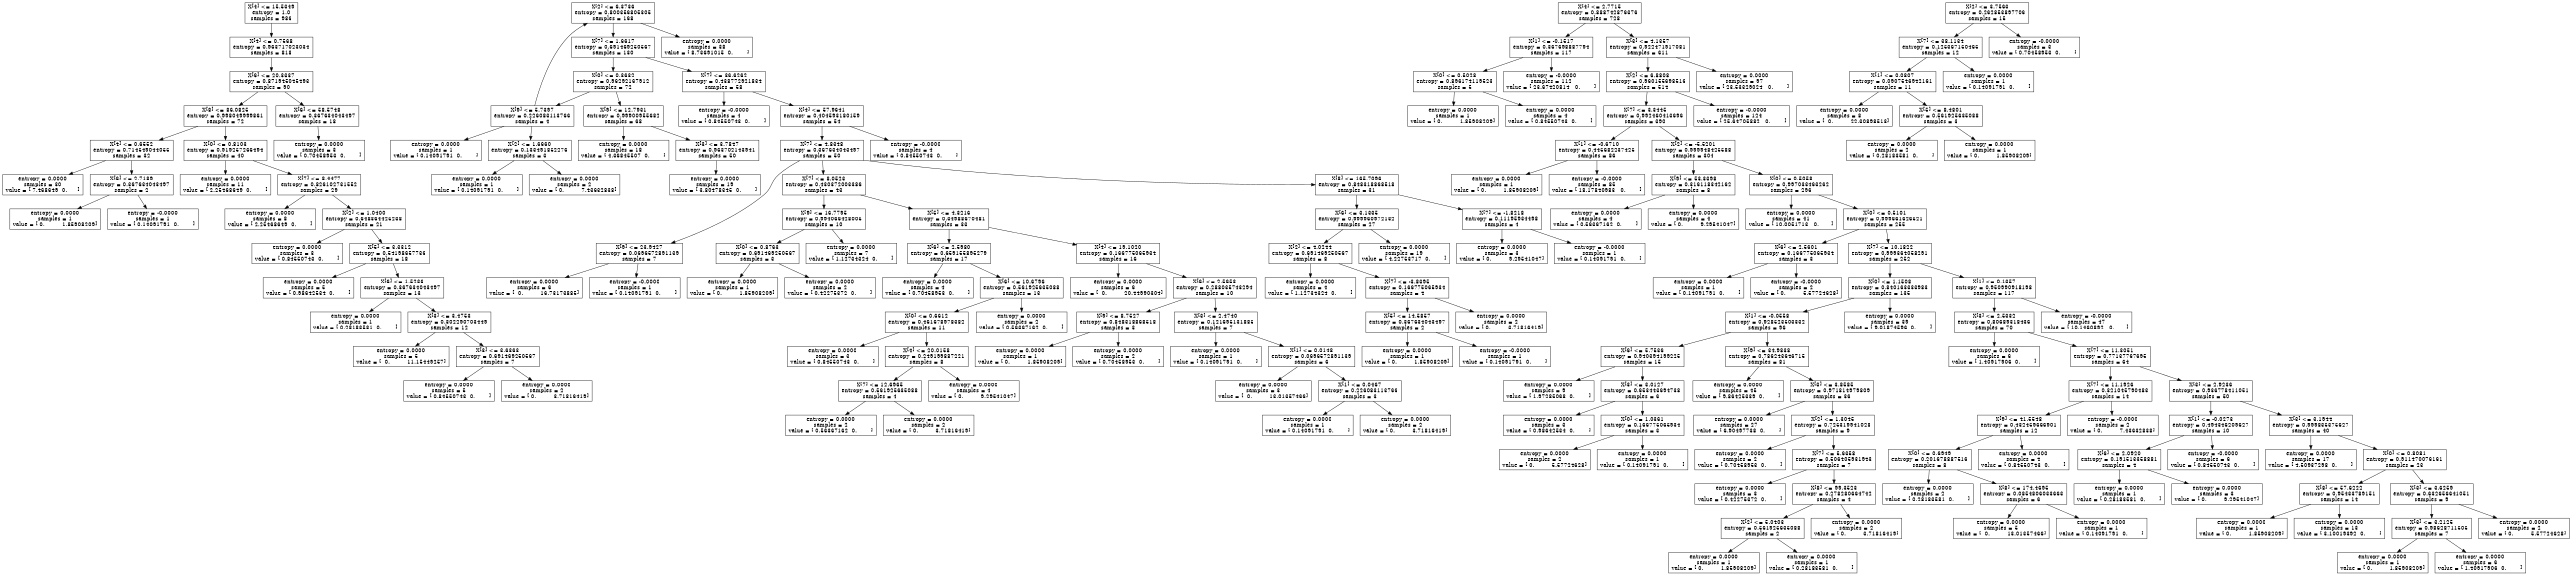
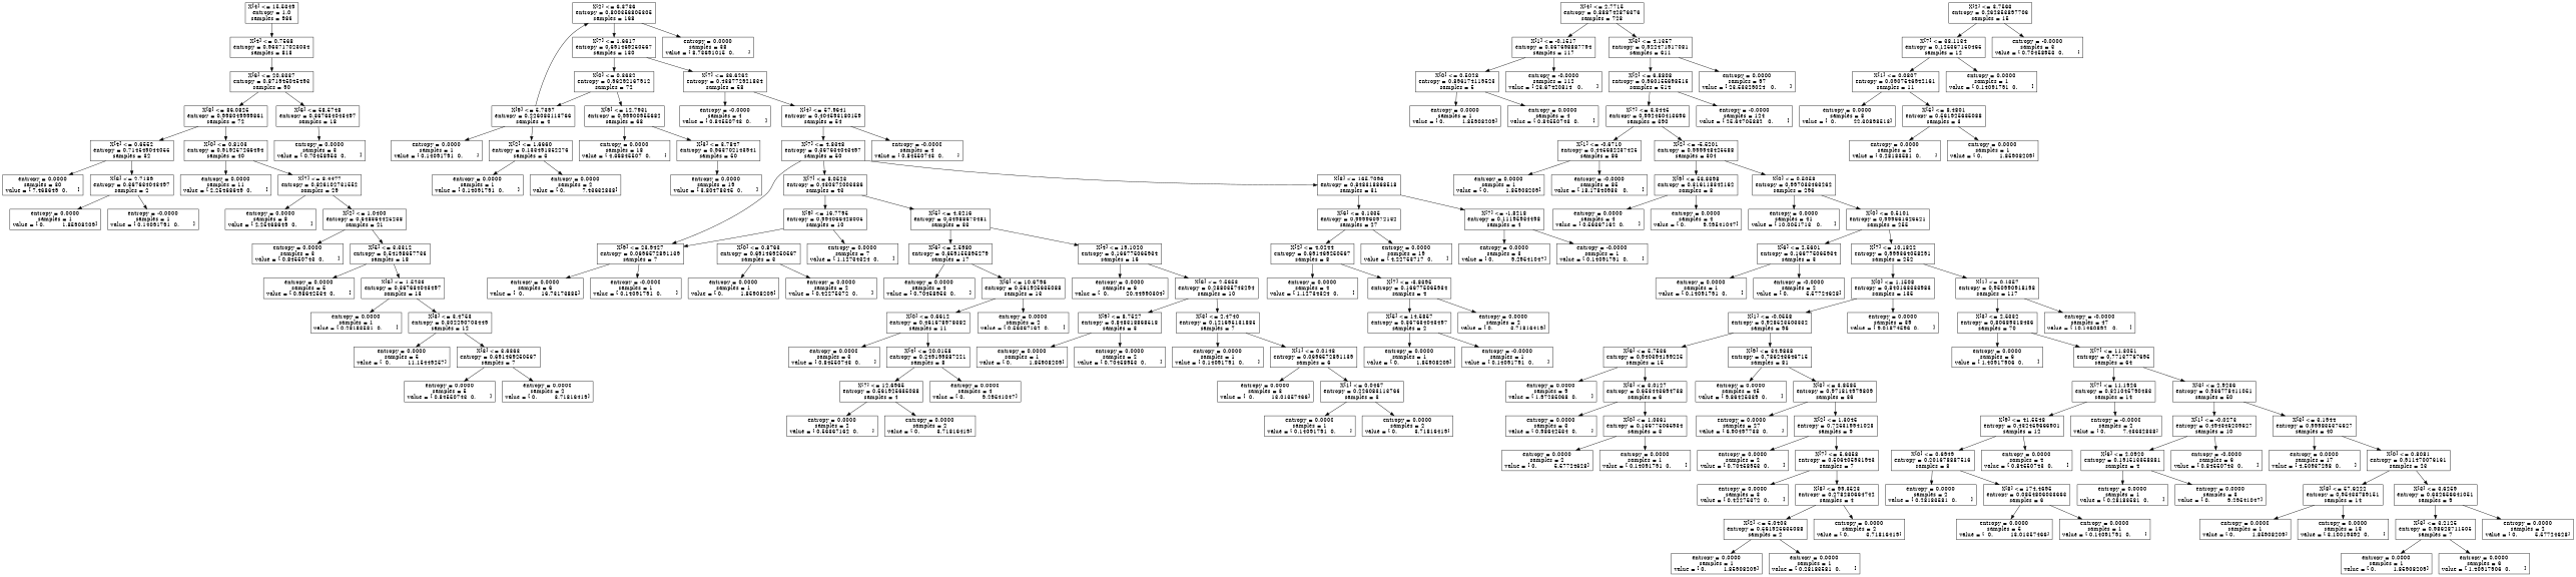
  digraph {
    node [shape=box]
    n1 [label="X[4] <= 15.5349\nentropy = 1.0\nsamples = 986"]
    n2 [label="X[4] <= 0.7568\nentropy = 0.963717023034\nsamples = 818"]
    n3 [label="X[6] <= 20.3337\nentropy = 0.871945045493\nsamples = 90"]
    n4 [label="X[2] <= 6.3736\nentropy = 0.800356805305\nsamples = 168"]
    n5 [label="X[7] <= 1.6617\nentropy = 0.691469250567\nsamples = 130"]
    n6 [label="entropy = 0.0000\nsamples = 38\nvalue = [ 8.73691015  0.        ]"]
    n7 [label="X[8] <= 86.0825\nentropy = 0.998049999861\nsamples = 72"]
    n8 [label="X[6] <= 58.5748\nentropy = 0.367634043497\nsamples = 18"]
    n9 [label="X[4] <= 2.7715\nentropy = 0.888742876376\nsamples = 728"]
    n10 [label="X[1] <= -0.1517\nentropy = 0.367698887794\nsamples = 117"]
    n11 [label="X[3] <= 4.1357\nentropy = 0.922471917081\nsamples = 611"]
    n12 [label="X[4] <= 0.6552\nentropy = 0.714549044055\nsamples = 32"]
    n13 [label="X[0] <= 0.8103\nentropy = 0.919257266494\nsamples = 40"]
    n14 [label="entropy = 0.0000\nsamples = 3\nvalue = [ 0.70458953  0.        ]"]
    n15 [label="entropy = 0.0000\nsamples = 30\nvalue = [ 7.468649  0.      ]"]
    n16 [label="X[6] <= 2.7189\nentropy = 0.367634043497\nsamples = 2"]
    n17 [label="entropy = 0.0000\nsamples = 11\nvalue = [ 2.25468649  0.        ]"]
    n18 [label="X[7] <= 8.4477\nentropy = 0.826102731552\nsamples = 29"]
    n19 [label="entropy = 0.0000\nsamples = 1\nvalue = [ 0.          1.85908209]"]
    n20 [label="entropy = -0.0000\nsamples = 1\nvalue = [ 0.14091791  0.        ]"]
    n21 [label="entropy = 0.0000\nsamples = 8\nvalue = [ 2.25468649  0.        ]"]
    n22 [label="X[2] <= 1.0400\nentropy = 0.648364425238\nsamples = 21"]
    n23 [label="entropy = 0.0000\nsamples = 3\nvalue = [ 0.84550743  0.        ]"]
    n24 [label="X[5] <= 3.3312\nentropy = 0.54198657736\nsamples = 18"]
    n25 [label="entropy = 0.0000\nsamples = 5\nvalue = [ 0.98642534  0.        ]"]
    n26 [label="X[6] <= 1.5236\nentropy = 0.367634043497\nsamples = 13"]
    n27 [label="entropy = 0.0000\nsamples = 1\nvalue = [ 0.28183581  0.        ]"]
    n28 [label="X[3] <= 3.4753\nentropy = 0.302290703449\nsamples = 12"]
    n29 [label="entropy = 0.0000\nsamples = 5\nvalue = [  0.          11.15449257]"]
    n30 [label="X[3] <= 3.6363\nentropy = 0.691469250567\nsamples = 7"]
    n31 [label="entropy = 0.0000\nsamples = 5\nvalue = [ 0.84550743  0.        ]"]
    n32 [label="entropy = 0.0000\nsamples = 2\nvalue = [ 0.          3.71816419]"]
    n33 [label="X[2] <= 3.7563\nentropy = 0.262853897706\nsamples = 15"]
    n34 [label="X[7] <= 38.1134\nentropy = 0.125367150465\nsamples = 12"]
    n35 [label="entropy = -0.0000\nsamples = 3\nvalue = [ 0.70458953  0.        ]"]
    n36 [label="X[1] <= 0.0807\nentropy = 0.0907546942161\nsamples = 11"]
    n37 [label="entropy = 0.0000\nsamples = 1\nvalue = [ 0.14091791  0.        ]"]
    n38 [label="entropy = 0.0000\nsamples = 8\nvalue = [  0.          22.30898513]"]
    n39 [label="X[5] <= 8.4801\nentropy = 0.561925635088\nsamples = 3"]
    n40 [label="entropy = 0.0000\nsamples = 2\nvalue = [ 0.28183581  0.        ]"]
    n41 [label="entropy = 0.0000\nsamples = 1\nvalue = [ 0.          1.85908209]"]
    n42 [label="X[0] <= 0.5028\nentropy = 0.896174119523\nsamples = 5"]
    n43 [label="entropy = -0.0000\nsamples = 112\nvalue = [ 23.67420814   0.        ]"]
    n44 [label="X[2] <= 6.8808\nentropy = 0.960155698516\nsamples = 514"]
    n45 [label="entropy = 0.0000\nsamples = 97\nvalue = [ 23.53329024   0.        ]"]
    n46 [label="entropy = 0.0000\nsamples = 1\nvalue = [ 0.          1.85908209]"]
    n47 [label="entropy = 0.0000\nsamples = 4\nvalue = [ 0.84550743  0.        ]"]
    n48 [label="X[7] <= 3.3445\nentropy = 0.992460413696\nsamples = 390"]
    n49 [label="entropy = -0.0000\nsamples = 124\nvalue = [ 25.64705882   0.        ]"]
    n50 [label="X[1] <= -0.6710\nentropy = 0.445682237425\nsamples = 86"]
    n51 [label="X[2] <= -5.5201\nentropy = 0.999948425588\nsamples = 304"]
    n52 [label="entropy = 0.0000\nsamples = 1\nvalue = [ 0.          1.85908209]"]
    n53 [label="entropy = -0.0000\nsamples = 85\nvalue = [ 18.17840983   0.        ]"]
    n54 [label="X[9] <= 53.3398\nentropy = 0.316118342162\nsamples = 8"]
    n55 [label="X[0] <= 0.5058\nentropy = 0.997033463262\nsamples = 296"]
    n56 [label="entropy = 0.0000\nsamples = 4\nvalue = [ 0.56367162  0.        ]"]
    n57 [label="entropy = 0.0000\nsamples = 4\nvalue = [ 0.          9.29541047]"]
    n58 [label="entropy = 0.0000\nsamples = 41\nvalue = [ 10.0051713   0.       ]"]
    n59 [label="X[0] <= 0.5101\nentropy = 0.999661626521\nsamples = 255"]
    n60 [label="X[6] <= 2.5601\nentropy = 0.166775065934\nsamples = 3"]
    n61 [label="X[7] <= 10.1822\nentropy = 0.999364058291\nsamples = 252"]
    n62 [label="entropy = 0.0000\nsamples = 1\nvalue = [ 0.14091791  0.        ]"]
    n63 [label="entropy = -0.0000\nsamples = 2\nvalue = [ 0.          5.57724628]"]
    n64 [label="X[0] <= 1.1508\nentropy = 0.840163333983\nsamples = 135"]
    n65 [label="X[1] <= 0.1357\nentropy = 0.950990918198\nsamples = 117"]
    n66 [label="X[1] <= -0.0558\nentropy = 0.928523503332\nsamples = 96"]
    n67 [label="entropy = 0.0000\nsamples = 39\nvalue = [ 9.01874596  0.        ]"]
    n68 [label="X[3] <= 2.5332\nentropy = 0.80689318436\nsamples = 70"]
    n69 [label="entropy = -0.0000\nsamples = 47\nvalue = [ 10.1460892   0.       ]"]
    n70 [label="X[6] <= 5.7536\nentropy = 0.940394199225\nsamples = 15"]
    n71 [label="X[9] <= 34.9838\nentropy = 0.786243646715\nsamples = 81"]
    n72 [label="entropy = 0.0000\nsamples = 9\nvalue = [ 1.97285068  0.        ]"]
    n73 [label="X[3] <= 3.0127\nentropy = 0.653443694738\nsamples = 6"]
    n74 [label="entropy = 0.0000\nsamples = 45\nvalue = [ 9.86425339  0.        ]"]
    n75 [label="X[3] <= 3.8585\nentropy = 0.971814979809\nsamples = 36"]
    n76 [label="entropy = 0.0000\nsamples = 3\nvalue = [ 0.98642534  0.        ]"]
    n77 [label="X[0] <= 1.0361\nentropy = 0.166775065934\nsamples = 3"]
    n78 [label="entropy = 0.0000\nsamples = 2\nvalue = [ 0.          5.57724628]"]
    n79 [label="entropy = 0.0000\nsamples = 1\nvalue = [ 0.14091791  0.        ]"]
    n80 [label="entropy = 0.0000\nsamples = 27\nvalue = [ 6.90497738  0.        ]"]
    n81 [label="X[2] <= 1.3045\nentropy = 0.725319941028\nsamples = 9"]
    n82 [label="entropy = 0.0000\nsamples = 2\nvalue = [ 0.70458953  0.        ]"]
    n83 [label="X[7] <= 5.6358\nentropy = 0.506405931943\nsamples = 7"]
    n84 [label="entropy = 0.0000\nsamples = 3\nvalue = [ 0.42275372  0.        ]"]
    n85 [label="X[8] <= 99.3523\nentropy = 0.278280664742\nsamples = 4"]
    n86 [label="X[2] <= 5.0403\nentropy = 0.561925635088\nsamples = 2"]
    n87 [label="entropy = 0.0000\nsamples = 2\nvalue = [ 0.          3.71816419]"]
    n88 [label="entropy = 0.0000\nsamples = 1\nvalue = [ 0.          1.85908209]"]
    n89 [label="entropy = 0.0000\nsamples = 1\nvalue = [ 0.28183581  0.        ]"]
    n90 [label="entropy = 0.0000\nsamples = 6\nvalue = [ 1.40917906  0.        ]"]
    n91 [label="X[7] <= 11.3051\nentropy = 0.77137767695\nsamples = 64"]
    n92 [label="X[7] <= 11.1926\nentropy = 0.321045790483\nsamples = 14"]
    n93 [label="X[3] <= 2.9236\nentropy = 0.936778411051\nsamples = 50"]
    n94 [label="X[9] <= 41.5548\nentropy = 0.432459666901\nsamples = 12"]
    n95 [label="entropy = -0.0000\nsamples = 2\nvalue = [ 0.          7.43632838]"]
    n96 [label="X[1] <= -0.0273\nentropy = 0.494346209627\nsamples = 10"]
    n97 [label="X[3] <= 3.1944\nentropy = 0.999835375627\nsamples = 40"]
    n98 [label="X[0] <= 0.6949\nentropy = 0.201678887516\nsamples = 8"]
    n99 [label="entropy = 0.0000\nsamples = 4\nvalue = [ 0.84550743  0.        ]"]
    n100 [label="entropy = 0.0000\nsamples = 2\nvalue = [ 0.28183581  0.        ]"]
    n101 [label="X[8] <= 174.4695\nentropy = 0.0854806033663\nsamples = 6"]
    n102 [label="entropy = 0.0000\nsamples = 5\nvalue = [  0.          13.01357466]"]
    n103 [label="entropy = 0.0000\nsamples = 1\nvalue = [ 0.14091791  0.        ]"]
    n104 [label="X[6] <= 2.0920\nentropy = 0.191513358881\nsamples = 4"]
    n105 [label="entropy = -0.0000\nsamples = 6\nvalue = [ 0.84550743  0.        ]"]
    n106 [label="entropy = 0.0000\nsamples = 17\nvalue = [ 4.50937298  0.        ]"]
    n107 [label="X[0] <= 0.8081\nentropy = 0.911470076161\nsamples = 23"]
    n108 [label="entropy = 0.0000\nsamples = 1\nvalue = [ 0.28183581  0.        ]"]
    n109 [label="entropy = 0.0000\nsamples = 3\nvalue = [ 0.          9.29541047]"]
    n110 [label="X[8] <= 57.6222\nentropy = 0.95433789151\nsamples = 14"]
    n111 [label="X[3] <= 3.6259\nentropy = 0.632656641051\nsamples = 9"]
    n112 [label="entropy = 0.0000\nsamples = 1\nvalue = [ 0.          1.85908209]"]
    n113 [label="entropy = 0.0000\nsamples = 13\nvalue = [ 3.10019392  0.        ]"]
    n114 [label="X[3] <= 3.2125\nentropy = 0.98628711505\nsamples = 7"]
    n115 [label="entropy = 0.0000\nsamples = 2\nvalue = [ 0.          5.57724628]"]
    n116 [label="entropy = 0.0000\nsamples = 1\nvalue = [ 0.          1.85908209]"]
    n117 [label="entropy = 0.0000\nsamples = 6\nvalue = [ 1.40917906  0.        ]"]
    n118 [label="X[0] <= 0.3632\nentropy = 0.96292167912\nsamples = 72"]
    n119 [label="X[7] <= 36.6262\nentropy = 0.438772921834\nsamples = 58"]
    n120 [label="X[9] <= 5.7397\nentropy = 0.226083113766\nsamples = 4"]
    n121 [label="X[9] <= 12.7931\nentropy = 0.99900955682\nsamples = 68"]
    n122 [label="X[4] <= 57.9641\nentropy = 0.404593180159\nsamples = 54"]
    n123 [label="entropy = -0.0000\nsamples = 4\nvalue = [ 0.84550743  0.        ]"]
    n124 [label="entropy = 0.0000\nsamples = 1\nvalue = [ 0.14091791  0.        ]"]
    n125 [label="X[2] <= 1.6660\nentropy = 0.133491852276\nsamples = 3"]
    n126 [label="entropy = 0.0000\nsamples = 18\nvalue = [ 4.36845507  0.        ]"]
    n127 [label="X[3] <= 3.7847\nentropy = 0.963702143941\nsamples = 50"]
    n128 [label="entropy = 0.0000\nsamples = 2\nvalue = [ 0.          7.43632838]"]
    n129 [label="entropy = 0.0000\nsamples = 1\nvalue = [ 0.14091791  0.        ]"]
    n130 [label="entropy = 0.0000\nsamples = 19\nvalue = [ 3.80478345  0.        ]"]
    n131 [label="X[8] <= 165.7096\nentropy = 0.848318868518\nsamples = 31"]
    n132 [label="X[6] <= 3.1335\nentropy = 0.999960972132\nsamples = 27"]
    n133 [label="X[7] <= -1.8218\nentropy = 0.11195934498\nsamples = 4"]
    n134 [label="X[2] <= 4.0244\nentropy = 0.691469250567\nsamples = 8"]
    n135 [label="entropy = 0.0000\nsamples = 19\nvalue = [ 4.22753717  0.        ]"]
    n136 [label="entropy = 0.0000\nsamples = 3\nvalue = [ 0.          9.29541047]"]
    n137 [label="entropy = -0.0000\nsamples = 1\nvalue = [ 0.14091791  0.        ]"]
    n138 [label="entropy = 0.0000\nsamples = 4\nvalue = [ 1.12734324  0.        ]"]
    n139 [label="X[7] <= -3.8395\nentropy = 0.166775065934\nsamples = 4"]
    n140 [label="X[5] <= 14.5857\nentropy = 0.367634043497\nsamples = 2"]
    n141 [label="entropy = 0.0000\nsamples = 2\nvalue = [ 0.          3.71816419]"]
    n142 [label="entropy = 0.0000\nsamples = 1\nvalue = [ 0.          1.85908209]"]
    n143 [label="entropy = -0.0000\nsamples = 1\nvalue = [ 0.14091791  0.        ]"]
    n144 [label="X[7] <= 4.8348\nentropy = 0.367634043497\nsamples = 50"]
    n145 [label="entropy = -0.0000\nsamples = 4\nvalue = [ 0.84550743  0.        ]"]
    n146 [label="X[9] <= 23.9427\nentropy = 0.0696572891139\nsamples = 7"]
    n147 [label="X[7] <= 8.0523\nentropy = 0.430372003386\nsamples = 43"]
    n148 [label="entropy = 0.0000\nsamples = 6\nvalue = [  0.          16.73173885]"]
    n149 [label="entropy = -0.0000\nsamples = 1\nvalue = [ 0.14091791  0.        ]"]
    n150 [label="X[9] <= 16.7795\nentropy = 0.994066428005\nsamples = 10"]
    n151 [label="X[5] <= 4.3216\nentropy = 0.34988670481\nsamples = 33"]
    n152 [label="X[0] <= 0.8763\nentropy = 0.691469250567\nsamples = 3"]
    n153 [label="entropy = 0.0000\nsamples = 7\nvalue = [ 1.12734324  0.        ]"]
    n154 [label="X[4] <= 19.1020\nentropy = 0.166775065934\nsamples = 16"]
    n155 [label="X[6] <= 2.5980\nentropy = 0.659155895279\nsamples = 17"]
    n156 [label="entropy = 0.0000\nsamples = 1\nvalue = [ 0.          1.85908209]"]
    n157 [label="entropy = 0.0000\nsamples = 2\nvalue = [ 0.42275372  0.        ]"]
    n158 [label="entropy = 0.0000\nsamples = 6\nvalue = [  0.          20.44990304]"]
    n159 [label="X[6] <= 2.5653\nentropy = 0.288035743294\nsamples = 10"]
    n160 [label="entropy = 0.0000\nsamples = 4\nvalue = [ 0.70458953  0.        ]"]
    n161 [label="X[6] <= 10.6796\nentropy = 0.561925635088\nsamples = 13"]
    n162 [label="X[9] <= 8.7527\nentropy = 0.848318868518\nsamples = 3"]
    n163 [label="X[3] <= 2.4740\nentropy = 0.121695131885\nsamples = 7"]
    n164 [label="entropy = 0.0000\nsamples = 1\nvalue = [ 0.          1.85908209]"]
    n165 [label="entropy = 0.0000\nsamples = 2\nvalue = [ 0.70458953  0.        ]"]
    n166 [label="entropy = 0.0000\nsamples = 1\nvalue = [ 0.14091791  0.        ]"]
    n167 [label="X[1] <= 0.0148\nentropy = 0.0696572891139\nsamples = 6"]
    n168 [label="entropy = 0.0000\nsamples = 3\nvalue = [  0.          13.01357466]"]
    n169 [label="X[1] <= 0.0467\nentropy = 0.226083113766\nsamples = 3"]
    n170 [label="entropy = 0.0000\nsamples = 1\nvalue = [ 0.14091791  0.        ]"]
    n171 [label="entropy = 0.0000\nsamples = 2\nvalue = [ 0.          3.71816419]"]
    n172 [label="X[0] <= 0.6612\nentropy = 0.461678978382\nsamples = 11"]
    n173 [label="entropy = 0.0000\nsamples = 2\nvalue = [ 0.56367162  0.        ]"]
    n174 [label="entropy = 0.0000\nsamples = 3\nvalue = [ 0.84550743  0.        ]"]
    n175 [label="X[4] <= 20.0158\nentropy = 0.249199887221\nsamples = 8"]
    n176 [label="X[7] <= 12.6965\nentropy = 0.561925635088\nsamples = 4"]
    n177 [label="entropy = 0.0000\nsamples = 4\nvalue = [ 0.          9.29541047]"]
    n178 [label="entropy = 0.0000\nsamples = 2\nvalue = [ 0.56367162  0.        ]"]
    n179 [label="entropy = 0.0000\nsamples = 2\nvalue = [ 0.          3.71816419]"]
    n1 -> n2
    n2 -> n3
    n3 -> n7
    n3 -> n8
    n4 -> n5
    n4 -> n6
    n5 -> n118
    n5 -> n119
    n7 -> n12
    n7 -> n13
    n8 -> n14
    n9 -> n10
    n9 -> n11
    n10 -> n42
    n10 -> n43
    n11 -> n44
    n11 -> n45
    n12 -> n15
    n12 -> n16
    n13 -> n17
    n13 -> n18
    n16 -> n19
    n16 -> n20
    n18 -> n21
    n18 -> n22
    n22 -> n23
    n22 -> n24
    n24 -> n25
    n24 -> n26
    n26 -> n27
    n26 -> n28
    n28 -> n29
    n28 -> n30
    n30 -> n31
    n30 -> n32
    n33 -> n34
    n33 -> n35
    n34 -> n36
    n34 -> n37
    n36 -> n38
    n36 -> n39
    n39 -> n40
    n39 -> n41
    n42 -> n46
    n42 -> n47
    n44 -> n48
    n44 -> n49
    n48 -> n50
    n48 -> n51
    n50 -> n52
    n50 -> n53
    n51 -> n54
    n51 -> n55
    n54 -> n56
    n54 -> n57
    n55 -> n58
    n55 -> n59
    n59 -> n60
    n59 -> n61
    n60 -> n62
    n60 -> n63
    n61 -> n64
    n61 -> n65
    n64 -> n66
    n64 -> n67
    n65 -> n68
    n65 -> n69
    n66 -> n70
    n66 -> n71
    n68 -> n90
    n68 -> n91
    n70 -> n72
    n70 -> n73
    n71 -> n74
    n71 -> n75
    n73 -> n76
    n73 -> n77
    n75 -> n80
    n75 -> n81
    n77 -> n78
    n77 -> n79
    n81 -> n82
    n81 -> n83
    n83 -> n84
    n83 -> n85
    n85 -> n86
    n85 -> n87
    n86 -> n88
    n86 -> n89
    n91 -> n92
    n91 -> n93
    n92 -> n94
    n92 -> n95
    n93 -> n96
    n93 -> n97
    n94 -> n98
    n94 -> n99
    n96 -> n104
    n96 -> n105
    n97 -> n106
    n97 -> n107
    n98 -> n100
    n98 -> n101
    n101 -> n102
    n101 -> n103
    n104 -> n108
    n104 -> n109
    n107 -> n110
    n107 -> n111
    n110 -> n112
    n110 -> n113
    n111 -> n114
    n111 -> n115
    n114 -> n116
    n114 -> n117
    n118 -> n120
    n118 -> n121
    n119 -> n122
    n119 -> n123
    n120 -> n4
    n120 -> n124
    n120 -> n125
    n121 -> n126
    n121 -> n127
    n122 -> n144
    n122 -> n145
    n125 -> n128
    n125 -> n129
    n127 -> n130
    n131 -> n132
    n131 -> n133
    n132 -> n134
    n132 -> n135
    n133 -> n136
    n133 -> n137
    n134 -> n138
    n134 -> n139
    n139 -> n140
    n139 -> n141
    n140 -> n142
    n140 -> n143
    n144 -> n131
    n144 -> n146
    n144 -> n147
    n146 -> n148
    n146 -> n149
    n147 -> n150
    n147 -> n151
-   n150 -> n152
+   n150 -> n146
    n150 -> n153
    n151 -> n154
    n151 -> n155
    n152 -> n156
    n152 -> n157
    n154 -> n158
    n154 -> n159
    n155 -> n160
    n155 -> n161
    n159 -> n162
    n159 -> n163
    n161 -> n172
    n161 -> n173
    n162 -> n164
    n162 -> n165
    n163 -> n166
    n163 -> n167
    n167 -> n168
    n167 -> n169
    n169 -> n170
    n169 -> n171
    n172 -> n174
    n172 -> n175
    n175 -> n176
    n175 -> n177
    n176 -> n178
    n176 -> n179
  }
